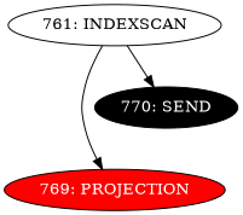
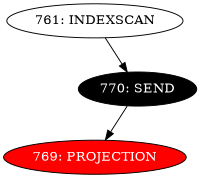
  digraph {
    node [fontcolor=white style=filled]
    n1 [label="761: INDEXSCAN" fontcolor="" style=""]
    n2 [fillcolor=red label="769: PROJECTION"]
    n3 [fillcolor=black label="770: SEND"]
-   n1 -> n2
+   n3 -> n2
    n1 -> n3
  }
